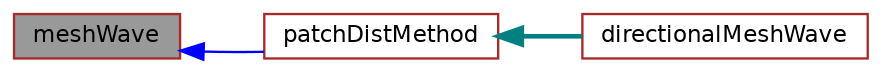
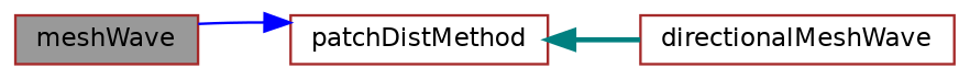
  digraph {
    rankdir=LR
    node [color=brown fillcolor=white fontname=Helvetica fontsize=10 shape=box style=filled]
    edge [dir=back fontname=Helvetica fontsize=10 labelfontname=Helvetica labelfontsize=10]
    n1 [fillcolor=grey60 fontcolor=black height=0.2 label=meshWave width=0.4]
    n2 [height=0.2 label=directionalMeshWave width=0.4]
    n3 [height=0.2 label=patchDistMethod width=0.4]
-   n1 -> n3 [color=blue style=solid]
+   n3 -> n1 [color=blue style=solid]
    n3 -> n2 [color=teal style=bold]
  }
